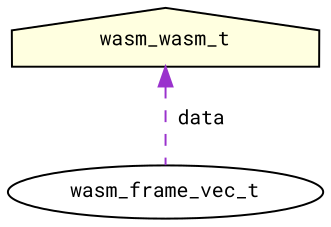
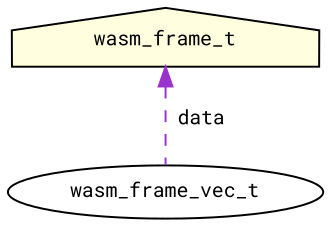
  digraph {
    fontname="Roboto Mono"
    node [color=black fontname="Roboto Mono" fontsize=10 style=filled]
    n1 [fillcolor=white fontcolor=black height=0.2 label=wasm_frame_vec_t shape=ellipse width=0.4]
-   n2 [fillcolor=lightyellow height=0.2 label=wasm_wasm_t shape=house width=0.4]
+   n2 [fillcolor=lightyellow height=0.2 label=wasm_frame_t shape=house width=0.4]
    n2 -> n1 [color=darkorchid3 dir=back fontname="Roboto Mono" fontsize=10 label=" data" labelfontname=Helvetica labelfontsize=10 style=dashed]
  }
